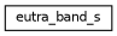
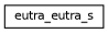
  digraph {
    rankdir=LR
-   n1 [color=black fillcolor=white fontname=Helvetica fontsize=10 height=0.2 label=eutra_band_s shape=record style=filled width=0.4]
+   n1 [color=black fillcolor=white fontname=Helvetica fontsize=10 height=0.2 label=eutra_eutra_s shape=record style=filled width=0.4]
  }
